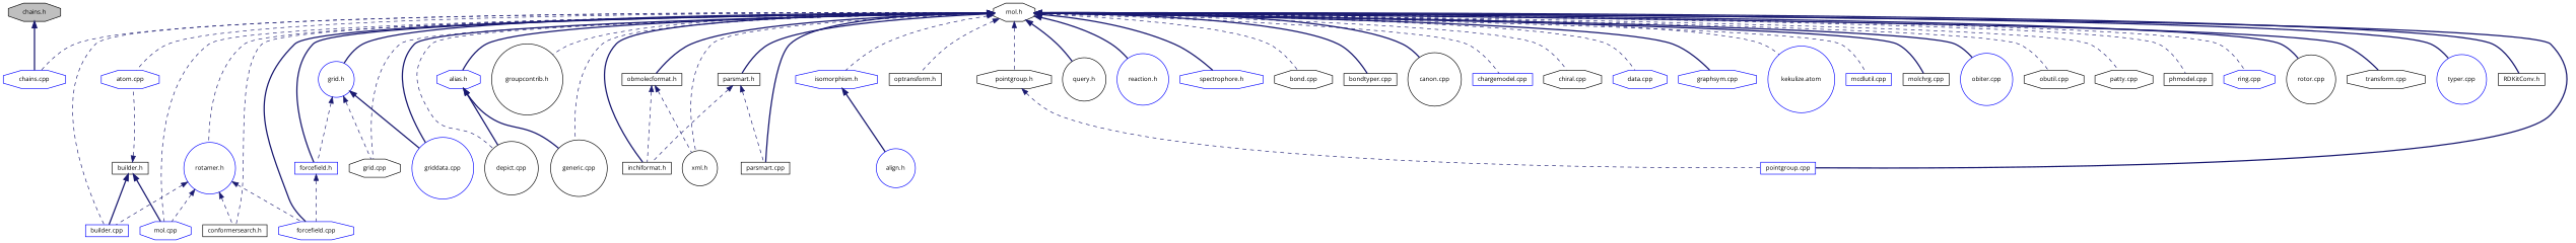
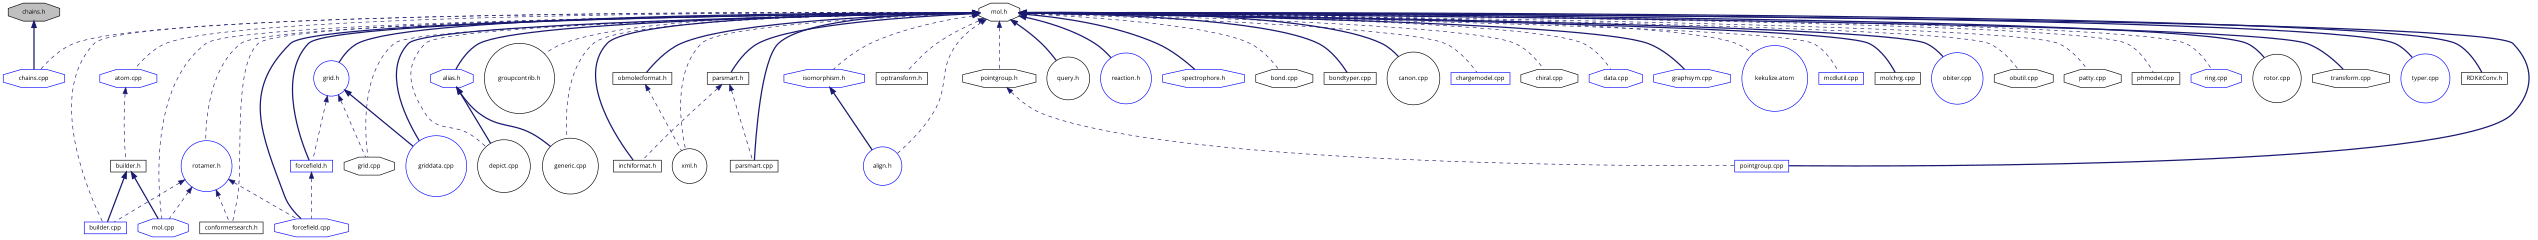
  digraph {
    fontname="Open Sans"
    node [color=black fillcolor=white fontname="Open Sans" fontsize=10 shape=octagon style=filled]
    edge [color=midnightblue dir=back fontname="Open Sans" fontsize=10 labelfontname=FreeSans labelfontsize=10 style=dashed]
    n1 [fillcolor=grey75 fontcolor=black height=0.2 label="chains.h" width=0.4]
    n2 [color=blue height=0.2 label="chains.cpp" width=0.4]
    n3 [height=0.2 label="mol.h" width=0.4]
    n4 [color=blue height=0.2 label="alias.h" width=0.4]
    n5 [height=0.2 label="generic.cpp" shape=circle width=0.4]
    n6 [height=0.2 label="depict.cpp" shape=circle width=0.4]
    n7 [color=blue height=0.2 label="atom.cpp" width=0.4]
    n8 [color=blue height=0.2 label="builder.cpp" shape=box width=0.4]
    n9 [color=blue height=0.2 label="mol.cpp" width=0.4]
    n10 [height=0.2 label="conformersearch.h" shape=box width=0.4]
    n11 [color=blue height=0.2 label="forcefield.h" shape=box width=0.4]
    n12 [color=blue height=0.2 label="forcefield.cpp" width=0.4]
    n13 [color=blue height=0.2 label="grid.h" shape=circle width=0.4]
    n14 [height=0.2 label="grid.cpp" width=0.4]
    n15 [color=blue height=0.2 label="griddata.cpp" shape=circle width=0.4]
    n16 [height=0.2 label="groupcontrib.h" shape=circle width=0.4]
    n17 [height=0.2 label="inchiformat.h" shape=box width=0.4]
    n18 [color=blue height=0.2 label="isomorphism.h" width=0.4]
    n19 [color=blue height=0.2 label="align.h" shape=circle width=0.4]
    n20 [height=0.2 label="obmolecformat.h" shape=box width=0.4]
    n21 [height=0.2 label="xml.h" shape=circle width=0.4]
    n22 [height=0.2 label="optransform.h" shape=box width=0.4]
    n23 [height=0.2 label="parsmart.h" shape=box width=0.4]
    n24 [height=0.2 label="parsmart.cpp" shape=box width=0.4]
    n25 [height=0.2 label="pointgroup.h" width=0.4]
    n26 [color=blue height=0.2 label="pointgroup.cpp" shape=box width=0.4]
    n27 [height=0.2 label="query.h" shape=circle width=0.4]
    n28 [color=blue height=0.2 label="reaction.h" shape=circle width=0.4]
    n29 [color=blue height=0.2 label="rotamer.h" shape=circle width=0.4]
    n30 [color=blue height=0.2 label="spectrophore.h" width=0.4]
    n31 [height=0.2 label="bond.cpp" width=0.4]
    n32 [height=0.2 label="bondtyper.cpp" shape=box width=0.4]
    n33 [height=0.2 label="canon.cpp" shape=circle width=0.4]
    n34 [color=blue height=0.2 label="chargemodel.cpp" shape=box width=0.4]
    n35 [height=0.2 label="chiral.cpp" width=0.4]
    n36 [color=blue height=0.2 label="data.cpp" width=0.4]
    n37 [color=blue height=0.2 label="graphsym.cpp" width=0.4]
    n38 [color=blue height=0.2 label="kekulize.atom" shape=circle width=0.4]
    n39 [color=blue height=0.2 label="mcdlutil.cpp" shape=box width=0.4]
    n40 [height=0.2 label="molchrg.cpp" shape=box width=0.4]
    n41 [color=blue height=0.2 label="obiter.cpp" shape=circle width=0.4]
    n42 [height=0.2 label="obutil.cpp" width=0.4]
    n43 [height=0.2 label="patty.cpp" width=0.4]
    n44 [height=0.2 label="phmodel.cpp" shape=box width=0.4]
    n45 [color=blue height=0.2 label="ring.cpp" width=0.4]
    n46 [height=0.2 label="rotor.cpp" shape=circle width=0.4]
    n47 [height=0.2 label="transform.cpp" width=0.4]
    n48 [color=blue height=0.2 label="typer.cpp" shape=circle width=0.4]
    n49 [height=0.2 label="RDKitConv.h" shape=box width=0.4]
    n50 [height=0.2 label="builder.h" shape=box width=0.4]
    n1 -> n2 [style=bold]
    n3 -> n2
    n3 -> n4 [style=bold]
    n3 -> n5
    n3 -> n6
    n3 -> n7
    n3 -> n8
    n3 -> n9
    n3 -> n10
    n3 -> n11 [style=bold]
    n3 -> n12 [style=bold]
    n3 -> n13 [style=bold]
    n3 -> n14
    n3 -> n15 [style=bold]
    n3 -> n16
    n3 -> n17 [style=bold]
    n3 -> n18
+   n3 -> n19
    n3 -> n20 [style=bold]
    n3 -> n21
    n3 -> n22
    n3 -> n23 [style=bold]
    n3 -> n24 [style=bold]
    n3 -> n25
    n3 -> n26 [style=bold]
    n3 -> n27 [style=bold]
    n3 -> n28 [style=bold]
    n3 -> n29
    n3 -> n30 [style=bold]
    n3 -> n31
    n3 -> n32 [style=bold]
    n3 -> n33 [style=bold]
    n3 -> n34
    n3 -> n35
    n3 -> n36
    n3 -> n37 [style=bold]
    n3 -> n38
    n3 -> n39
    n3 -> n40 [style=bold]
    n3 -> n41 [style=bold]
    n3 -> n42
    n3 -> n43
    n3 -> n44
    n3 -> n45
    n3 -> n46 [style=bold]
    n3 -> n47 [style=bold]
    n3 -> n48 [style=bold]
    n3 -> n49 [style=bold]
    n4 -> n5 [style=bold]
    n4 -> n6 [style=bold]
    n11 -> n12
    n13 -> n11
    n13 -> n14
    n13 -> n15 [style=bold]
    n18 -> n19 [style=bold]
-   n20 -> n17
    n20 -> n21
    n23 -> n17
    n23 -> n24
    n25 -> n26
    n29 -> n8
    n29 -> n9
    n29 -> n10
    n29 -> n12
-   n50 -> n7
+   n7 -> n50
    n50 -> n8 [style=bold]
    n50 -> n9 [style=bold]
  }
